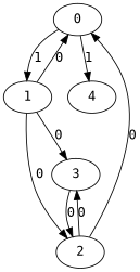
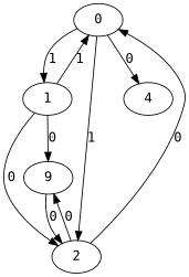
  digraph {
    fontname="DejaVu Sans Mono"
    node [fontname="DejaVu Sans Mono"]
    edge [fontname="DejaVu Sans Mono"]
    0
    1
    2
    4
-   3
+   3 [label=9]
    0 -> 1 [label=1]
-   0 -> 4 [label=1]
-   1 -> 0 [label=0]
+   0 -> 2 [label=1]
+   0 -> 4 [label=0]
+   1 -> 0 [label=1]
    1 -> 2 [label=0]
    1 -> 3 [label=0]
    2 -> 0 [label=0]
    2 -> 3 [label=0]
    3 -> 2 [label=0]
  }
